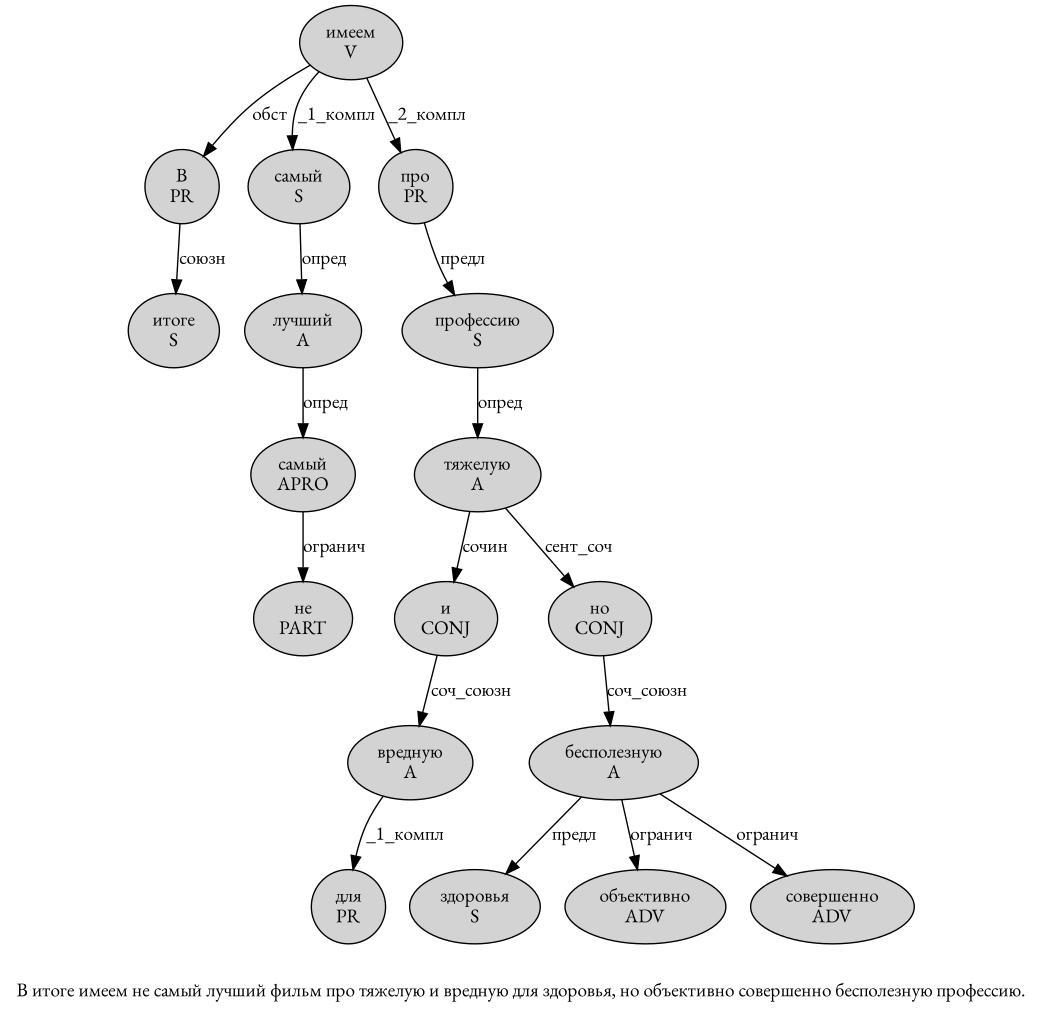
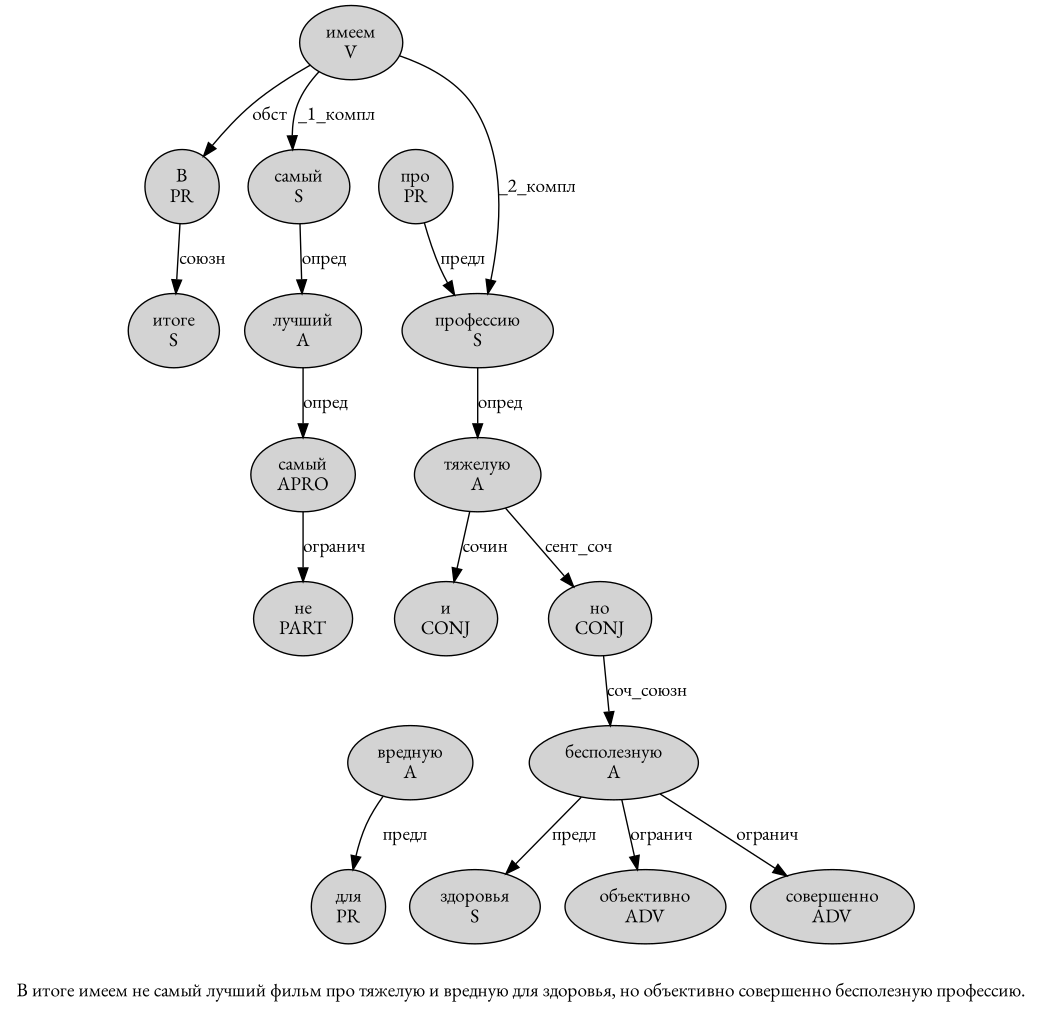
  digraph {
    fontname="EB Garamond"
    label="В итоге имеем не самый лучший фильм про тяжелую и вредную для здоровья, но объективно совершенно бесполезную профессию."
    node [fillcolor=lightgray fontname="EB Garamond" penwidth=1 shape=ellipse style=filled]
    edge [fontname="EB Garamond"]
    n1 [label="В\nPR"]
    n2 [label="итоге\nS"]
    n3 [label="имеем\nV"]
    n4 [label="самый\nS"]
    n5 [label="про\nPR"]
    n6 [label="лучший\nA"]
    n7 [label="профессию\nS"]
    n8 [label="не\nPART"]
    n9 [label="самый\nAPRO"]
    n10 [label="тяжелую\nA"]
    n11 [label="и\nCONJ"]
    n12 [label="но\nCONJ"]
    n13 [label="вредную\nA"]
    n14 [label="бесполезную\nA"]
    n15 [label="для\nPR"]
    n16 [label="здоровья\nS"]
    n17 [label="объективно\nADV"]
    n18 [label="совершенно\nADV"]
    n1 -> n2 [label="союзн"]
    n3 -> n1 [label="обст"]
    n3 -> n4 [label="_1_компл"]
-   n3 -> n5 [label="_2_компл"]
+   n3 -> n7 [label="_2_компл"]
    n4 -> n6 [label="опред"]
    n5 -> n7 [label="предл"]
    n6 -> n9 [label="опред"]
    n7 -> n10 [label="опред"]
    n9 -> n8 [label="огранич"]
    n10 -> n11 [label="сочин"]
    n10 -> n12 [label="сент_соч"]
-   n11 -> n13 [label="соч_союзн"]
    n12 -> n14 [label="соч_союзн"]
-   n13 -> n15 [label="_1_компл"]
+   n13 -> n15 [label="предл"]
    n14 -> n16 [label="предл"]
    n14 -> n17 [label="огранич"]
    n14 -> n18 [label="огранич"]
  }
